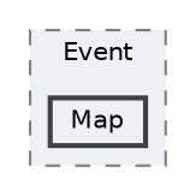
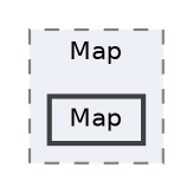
  digraph {
    compound=true
    n1 [color=grey25 fillcolor="#edf0f7" fontname=Helvetica fontsize=10 height=0.2 label=Map shape=box style="filled,bold" width=0.4]
    subgraph cluster_1 {
      bgcolor="#edf0f7"
      fontname=Helvetica
      fontsize=10
-     label=Event
+     label=Map
      pencolor=grey50
      style="filled,dashed"
      n1
    }
  }
